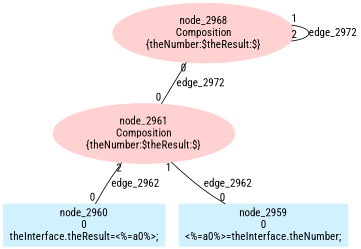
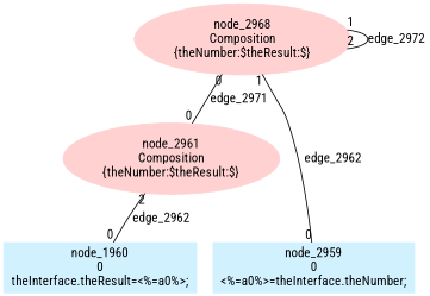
  digraph {
    fontname="Roboto Condensed"
    node [color="#ffd1d1" fontname="Roboto Condensed" shape=ellipse style=filled]
    edge [arrowHead=none dir=none fontname="Roboto Condensed" headlabel=0 taillabel=1]
    n1 [label="node_2961\nComposition\n{theNumber:$theResult:$}"]
    n2 [color="#d1f1ff" label="node_2959\n0\n<%=a0%>=theInterface.theNumber;\n" shape=box]
-   n3 [color="#d1f1ff" label="node_2960\n0\ntheInterface.theResult=<%=a0%>;\n" shape=box]
+   n3 [color="#d1f1ff" label="node_1960\n0\ntheInterface.theResult=<%=a0%>;\n" shape=box]
    n4 [label="node_2968\nComposition\n{theNumber:$theResult:$}"]
-   n1 -> n2 [label=edge_2962]
+   n4 -> n2 [label=edge_2962]
    n1 -> n3 [label=edge_2962 taillabel=2]
-   n4 -> n1 [label=edge_2972 taillabel=0]
+   n4 -> n1 [label=edge_2971 taillabel=0]
    n4 -> n4 [headlabel=2 label=edge_2972]
  }
